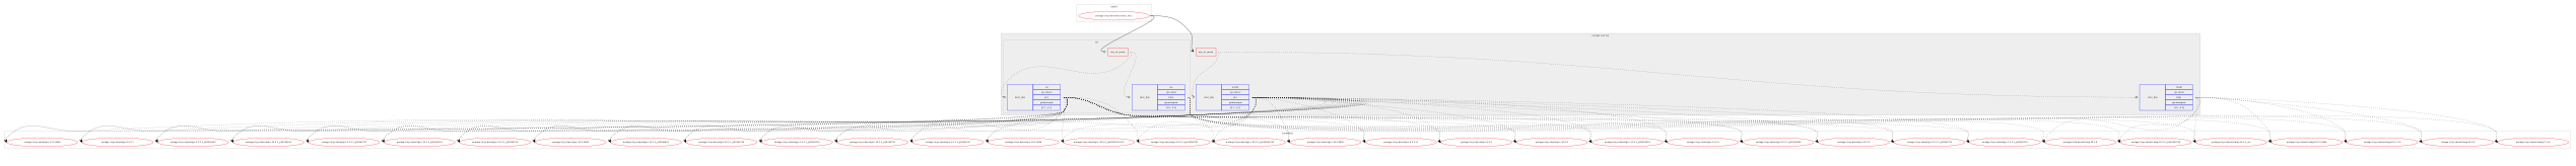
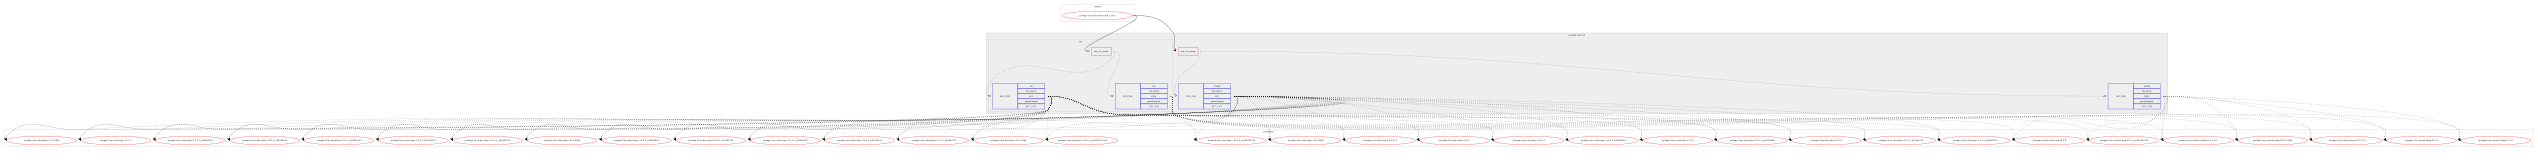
  digraph {
    compound=true
    concentrate=true
    fontname="Liberation Sans"
    fontsize=10
    newrank=true
    rankdir=TB
    ranksep=1.5
    node [color=red fontname="Liberation Sans" fontsize=10]
    edge [arrowhead=vee fontname="Liberation Sans" headport=w style=dotted tailport=e weight=100]
    n1 [label="portage://sys-devel/rust-std-1.68.2" width=4]
    n2 [color=blue label=<<TABLE BORDER="0" CELLBORDER="1" CELLSPACING="0" CELLPADDING="4" WIDTH="220"><TR><TD ROWSPAN="6" CELLPADDING="30">pack_dep</TD></TR><TR><TD WIDTH="110">install</TD></TR><TR><TD>sys-devel</TD></TR><TR><TD>gcc</TD></TR><TR><TD>greaterequal</TD></TR><TR><TD>[4.7,,,4.7]</TD></TR></TABLE>> shape=none]
    n3 [color=blue label=<<TABLE BORDER="0" CELLBORDER="1" CELLSPACING="0" CELLPADDING="4" WIDTH="220"><TR><TD ROWSPAN="6" CELLPADDING="30">pack_dep</TD></TR><TR><TD WIDTH="110">install</TD></TR><TR><TD>sys-devel</TD></TR><TR><TD>clang</TD></TR><TR><TD>greaterequal</TD></TR><TR><TD>[3.5,,,3.5]</TD></TR></TABLE>> shape=none]
    n4 [label=<<TABLE BORDER="0" CELLBORDER="1" CELLSPACING="0" CELLPADDING="4"><TR><TD CELLPADDING="10">any_of_group</TD></TR></TABLE>> shape=none]
    n5 [color=blue label=<<TABLE BORDER="0" CELLBORDER="1" CELLSPACING="0" CELLPADDING="4" WIDTH="220"><TR><TD ROWSPAN="6" CELLPADDING="30">pack_dep</TD></TR><TR><TD WIDTH="110">run</TD></TR><TR><TD>sys-devel</TD></TR><TR><TD>gcc</TD></TR><TR><TD>greaterequal</TD></TR><TR><TD>[4.7,,,4.7]</TD></TR></TABLE>> shape=none]
    n6 [color=blue label=<<TABLE BORDER="0" CELLBORDER="1" CELLSPACING="0" CELLPADDING="4" WIDTH="220"><TR><TD ROWSPAN="6" CELLPADDING="30">pack_dep</TD></TR><TR><TD WIDTH="110">run</TD></TR><TR><TD>sys-devel</TD></TR><TR><TD>clang</TD></TR><TR><TD>greaterequal</TD></TR><TR><TD>[3.5,,,3.5]</TD></TR></TABLE>> shape=none]
    n7 [label=<<TABLE BORDER="0" CELLBORDER="1" CELLSPACING="0" CELLPADDING="4"><TR><TD CELLPADDING="10">any_of_group</TD></TR></TABLE>> shape=none]
    n8 [label="portage://sys-devel/gcc-15.0.9999" width=4]
    n9 [label="portage://sys-devel/gcc-15.0.0_pre20240728" width=4]
-   n10 [label="portage://sys-devel/gcc-15.0.0_pre20240721" width=4]
    n11 [label="portage://sys-devel/gcc-15.0.0_pre20240714-r1" width=4]
    n12 [label="portage://sys-devel/gcc-14.1.9999" width=4]
    n13 [label="portage://sys-devel/gcc-14.1.1_p20240727" width=4]
    n14 [label="portage://sys-devel/gcc-14.1.1_p20240723" width=4]
    n15 [label="portage://sys-devel/gcc-14.1.1_p20240720" width=4]
    n16 [label="portage://sys-devel/gcc-14.1.1_p20240713" width=4]
    n17 [label="portage://sys-devel/gcc-14.1.1_p20240622" width=4]
    n18 [label="portage://sys-devel/gcc-13.4.9999" width=4]
    n19 [label="portage://sys-devel/gcc-13.3.1_p20240726" width=4]
    n20 [label="portage://sys-devel/gcc-13.3.1_p20240719" width=4]
    n21 [label="portage://sys-devel/gcc-13.3.1_p20240712" width=4]
    n22 [label="portage://sys-devel/gcc-13.3.1_p20240614" width=4]
    n23 [label="portage://sys-devel/gcc-13.2.1_p20240210" width=4]
    n24 [label="portage://sys-devel/gcc-13.2.7" width=4]
    n25 [label="portage://sys-devel/gcc-12.5.9999" width=4]
    n26 [label="portage://sys-devel/gcc-12.4.1_p20240725" width=4]
    n27 [label="portage://sys-devel/gcc-12.4.1_p20240711" width=4]
    n28 [label="portage://sys-devel/gcc-12.4.0" width=4]
    n29 [label="portage://sys-devel/gcc-12.3.1_p20240209" width=4]
    n30 [label="portage://sys-devel/gcc-11.5.0" width=4]
    n31 [label="portage://sys-devel/gcc-11.4.1_p20240501" width=4]
    n32 [label="portage://sys-devel/gcc-10.5.0" width=4]
    n33 [label="portage://sys-devel/gcc-9.5.0" width=4]
    n34 [label="portage://sys-devel/gcc-8.5.0-r1" width=4]
    n35 [label="portage://sys-devel/clang-20.0.0.9999" width=4]
    n36 [label="portage://sys-devel/clang-19.1.0_rc1" width=4]
    n37 [label="portage://sys-devel/clang-19.0.0_pre20240720" width=4]
    n38 [label="portage://std-devel/clang-18.1.8" width=4]
    n39 [label="portage://sys-devel/clang-17.0.6" width=4]
    n40 [label="portage://sys-devel/clang-16.0.6" width=4]
    n41 [label="portage://sys-devel/clang-15.0.7-r3" width=4]
    subgraph cluster_1 {
      color=gray
      label=<<i>ebuild</i>>
      n1
    }
    subgraph cluster_2 {
      color=gray
      label=<<i>dependencies</i>>
      subgraph cluster_3 {
        color=gray
        fillcolor="#eeeeee"
        label=<<i>compile</i>>
        style=filled
        subgraph sub_4 {
          color=gray
          fillcolor="#eeeeee"
          label=<<i>compile</i>>
          style=filled
          n4
          subgraph sub_5 {
            color=gray
            fillcolor="#eeeeee"
            label=<<i>compile</i>>
            style=filled
            n2
          }
          subgraph sub_6 {
            color=gray
            fillcolor="#eeeeee"
            label=<<i>compile</i>>
            style=filled
            n3
          }
        }
      }
      subgraph cluster_7 {
        color=gray
        fillcolor="#eeeeee"
        label=<<i>compile and run</i>>
        style=filled
      }
      subgraph cluster_8 {
        color=gray
        fillcolor="#eeeeee"
        label=<<i>run</i>>
        style=filled
        subgraph sub_9 {
          color=gray
          fillcolor="#eeeeee"
          label=<<i>run</i>>
          style=filled
          n7
          subgraph sub_10 {
            color=gray
            fillcolor="#eeeeee"
            label=<<i>run</i>>
            style=filled
            n5
          }
          subgraph sub_11 {
            color=gray
            fillcolor="#eeeeee"
            label=<<i>run</i>>
            style=filled
            n6
          }
        }
      }
    }
    subgraph cluster_12 {
      color=gray
      label=<<i>candidates</i>>
      rank=same
      subgraph sub_13 {
        color=black
        label=<<i>candidates</i>>
        nodesep=1
        rank=same
        n8
        n9
-       n10
        n11
        n12
        n13
        n14
        n15
        n16
        n17
        n18
        n19
        n20
        n21
        n22
        n23
        n24
        n25
        n26
        n27
        n28
        n29
        n30
        n31
        n32
        n33
        n34
      }
      subgraph sub_14 {
        color=black
        label=<<i>candidates</i>>
        nodesep=1
        rank=same
        n35
        n36
        n37
        n38
        n39
        n40
        n41
      }
      subgraph sub_15 {
        color=black
        label=<<i>candidates</i>>
        nodesep=1
        rank=same
        n8
        n9
-       n10
        n11
        n12
        n13
        n14
        n15
        n16
        n17
        n18
        n19
        n20
        n21
        n22
        n23
        n24
        n25
        n26
        n27
        n28
        n29
        n30
        n31
        n32
        n33
        n34
      }
      subgraph sub_16 {
        color=black
        label=<<i>candidates</i>>
        nodesep=1
        rank=same
        n35
        n36
        n37
        n38
        n39
        n40
        n41
      }
    }
    n1 -> n4 [style=solid weight=20]
    n1 -> n7 [arrowhead=odot style=solid weight=20]
    n2 -> n8
    n2 -> n9
-   n2 -> n10
    n2 -> n11
    n2 -> n12
    n2 -> n13
    n2 -> n14
    n2 -> n15
    n2 -> n16
    n2 -> n17
    n2 -> n18
    n2 -> n19
    n2 -> n20
    n2 -> n21
    n2 -> n22
    n2 -> n23
    n2 -> n24
    n2 -> n25
    n2 -> n26
    n2 -> n27
    n2 -> n28
    n2 -> n29
    n2 -> n30
    n2 -> n31
    n2 -> n32
    n2 -> n33
    n2 -> n34
    n3 -> n35
    n3 -> n36
    n3 -> n37
    n3 -> n38
    n3 -> n39
    n3 -> n40
    n3 -> n41
    n4 -> n2 [arrowhead=oinv weight=20]
    n4 -> n3 [arrowhead=oinv weight=20]
    n5 -> n8
    n5 -> n9
-   n5 -> n10
    n5 -> n11
    n5 -> n12
    n5 -> n13
    n5 -> n14
    n5 -> n15
    n5 -> n16
    n5 -> n17
    n5 -> n18
    n5 -> n19
    n5 -> n20
    n5 -> n21
    n5 -> n22
    n5 -> n23
    n5 -> n24
    n5 -> n25
    n5 -> n26
    n5 -> n27
    n5 -> n28
    n5 -> n29
    n5 -> n30
    n5 -> n31
    n5 -> n32
    n5 -> n33
    n5 -> n34
    n6 -> n35
    n6 -> n36
    n6 -> n37
    n6 -> n38
    n6 -> n39
    n6 -> n40
    n6 -> n41
    n7 -> n5 [arrowhead=oinv weight=20]
    n7 -> n6 [arrowhead=oinv weight=20]
  }
